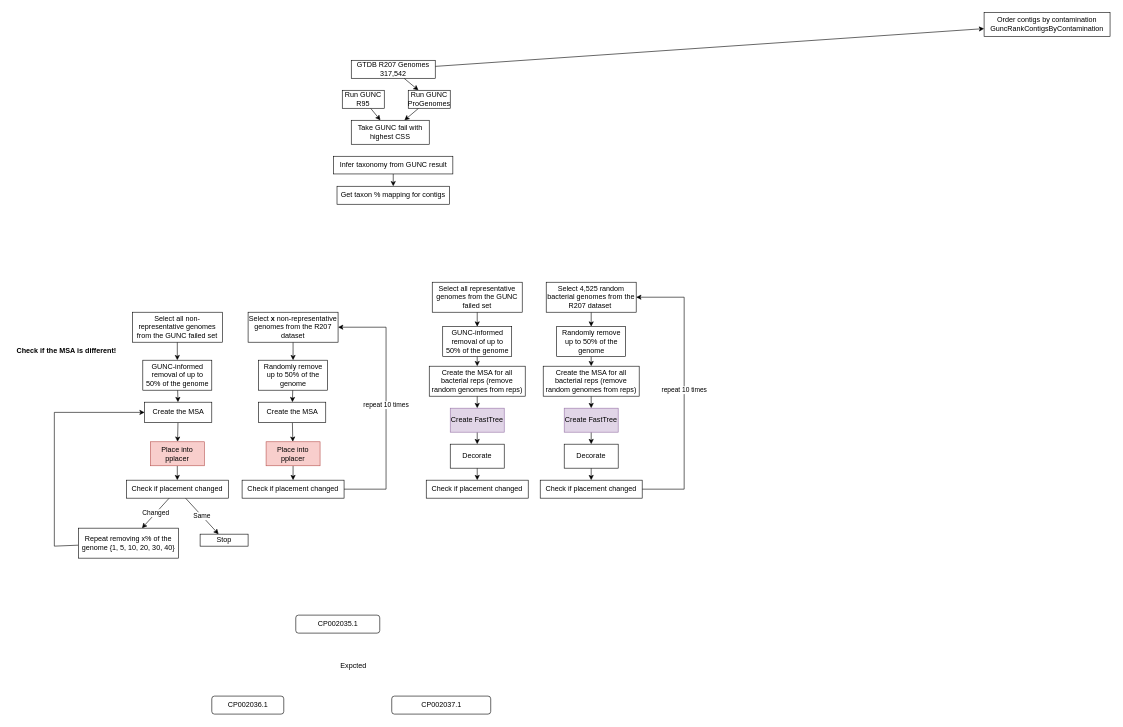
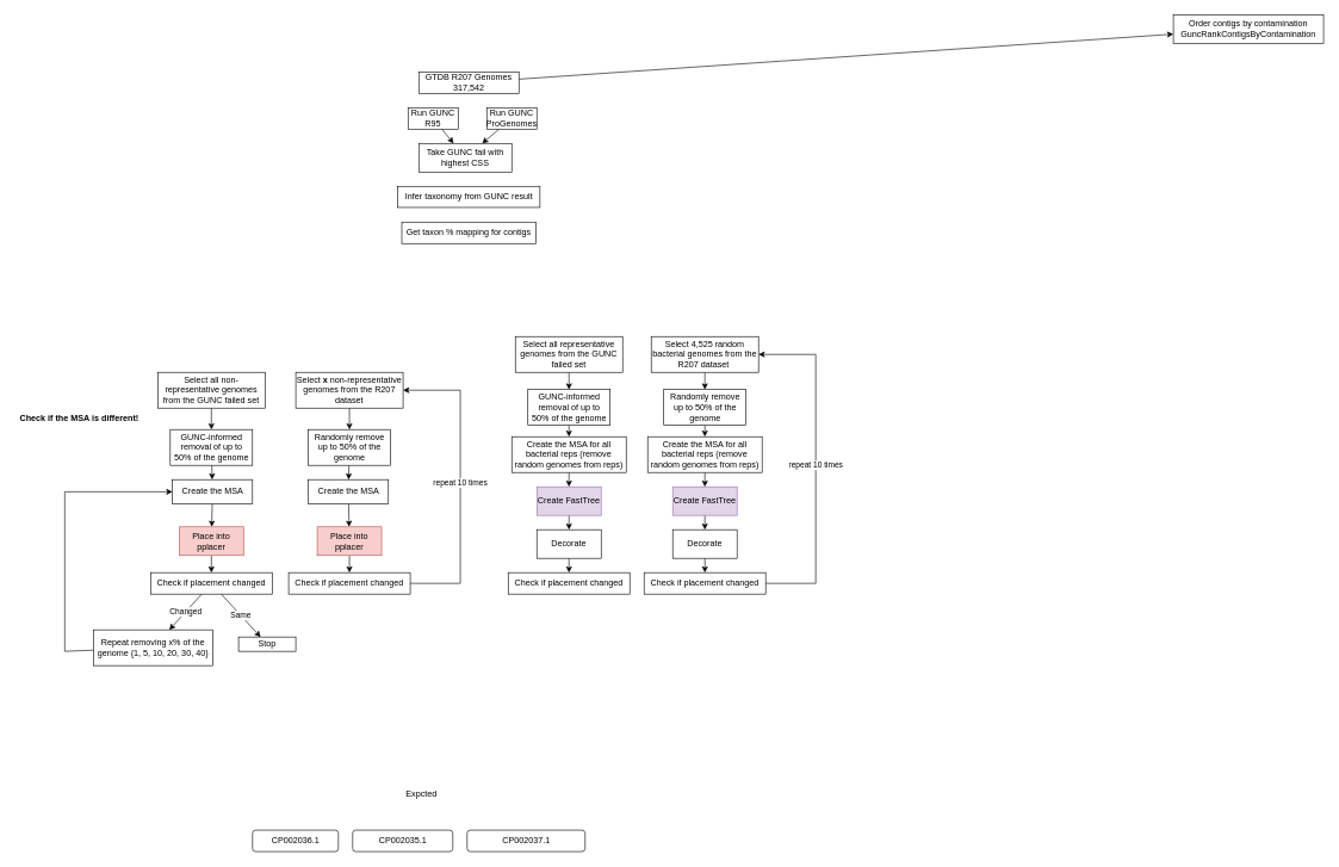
  <mxCell id="0" />
  <mxCell id="1" parent="0" />
  <mxCell id="2" value="Order contigs by contamination&lt;br&gt;GuncRankContigsByContamination" style="rounded=0;whiteSpace=wrap;html=1;" parent="1" vertex="1"><mxGeometry x="1640" y="20" width="210" height="40" as="geometry" /></mxCell>
  <mxCell id="3" style="edgeStyle=none;rounded=0;orthogonalLoop=1;jettySize=auto;html=1;" parent="1" source="4" target="6" edge="1"><mxGeometry relative="1" as="geometry" /></mxCell>
  <mxCell id="4" value="Select 4,525 random bacterial genomes from the R207 dataset&amp;nbsp;" style="whiteSpace=wrap;html=1;" parent="1" vertex="1"><mxGeometry x="910" y="470" width="150" height="50" as="geometry" /></mxCell>
  <mxCell id="5" style="edgeStyle=none;rounded=0;orthogonalLoop=1;jettySize=auto;html=1;" parent="1" source="6" target="8" edge="1"><mxGeometry relative="1" as="geometry" /></mxCell>
  <mxCell id="6" value="Randomly remove up to 50% of the genome" style="whiteSpace=wrap;html=1;" parent="1" vertex="1"><mxGeometry x="927.5" y="544" width="115" height="50" as="geometry" /></mxCell>
  <mxCell id="7" style="edgeStyle=none;rounded=0;orthogonalLoop=1;jettySize=auto;html=1;" parent="1" source="8" target="10" edge="1"><mxGeometry relative="1" as="geometry" /></mxCell>
  <mxCell id="8" value="Create the MSA for all bacterial reps (remove random genomes from reps)" style="whiteSpace=wrap;html=1;" parent="1" vertex="1"><mxGeometry x="905" y="610" width="160" height="50" as="geometry" /></mxCell>
  <mxCell id="9" style="edgeStyle=none;rounded=0;orthogonalLoop=1;jettySize=auto;html=1;" parent="1" source="10" target="12" edge="1"><mxGeometry relative="1" as="geometry" /></mxCell>
  <mxCell id="10" value="Create FastTree" style="whiteSpace=wrap;html=1;fillColor=#e1d5e7;strokeColor=#9673a6;" parent="1" vertex="1"><mxGeometry x="940" y="680" width="90" height="40" as="geometry" /></mxCell>
  <mxCell id="11" style="edgeStyle=none;rounded=0;orthogonalLoop=1;jettySize=auto;html=1;" parent="1" source="12" target="14" edge="1"><mxGeometry relative="1" as="geometry" /></mxCell>
  <mxCell id="12" value="Decorate" style="whiteSpace=wrap;html=1;" parent="1" vertex="1"><mxGeometry x="940" y="740" width="90" height="40" as="geometry" /></mxCell>
  <mxCell id="13" value="repeat 10 times" style="edgeStyle=none;rounded=0;orthogonalLoop=1;jettySize=auto;html=1;" parent="1" source="14" target="4" edge="1"><mxGeometry relative="1" as="geometry"><Array as="points"><mxPoint x="1140" y="815" /><mxPoint x="1140" y="495" /></Array></mxGeometry></mxCell>
  <mxCell id="14" value="Check if placement changed" style="whiteSpace=wrap;html=1;" parent="1" vertex="1"><mxGeometry x="900" y="800" width="170" height="30" as="geometry" /></mxCell>
  <mxCell id="15" style="edgeStyle=none;rounded=0;orthogonalLoop=1;jettySize=auto;html=1;" parent="1" source="16" target="18" edge="1"><mxGeometry relative="1" as="geometry" /></mxCell>
  <mxCell id="16" value="GUNC-informed removal of up to 50% of the genome" style="whiteSpace=wrap;html=1;" parent="1" vertex="1"><mxGeometry x="737.5" y="544" width="115" height="50" as="geometry" /></mxCell>
  <mxCell id="17" style="edgeStyle=none;rounded=0;orthogonalLoop=1;jettySize=auto;html=1;" parent="1" source="18" target="20" edge="1"><mxGeometry relative="1" as="geometry" /></mxCell>
  <mxCell id="18" value="Create the MSA for all bacterial reps (remove random genomes from reps)" style="whiteSpace=wrap;html=1;" parent="1" vertex="1"><mxGeometry x="715" y="610" width="160" height="50" as="geometry" /></mxCell>
  <mxCell id="19" style="edgeStyle=none;rounded=0;orthogonalLoop=1;jettySize=auto;html=1;" parent="1" source="20" target="22" edge="1"><mxGeometry relative="1" as="geometry" /></mxCell>
  <mxCell id="20" value="Create FastTree" style="whiteSpace=wrap;html=1;fillColor=#e1d5e7;strokeColor=#9673a6;" parent="1" vertex="1"><mxGeometry x="750" y="680" width="90" height="40" as="geometry" /></mxCell>
  <mxCell id="21" style="edgeStyle=none;rounded=0;orthogonalLoop=1;jettySize=auto;html=1;" parent="1" source="22" target="23" edge="1"><mxGeometry relative="1" as="geometry" /></mxCell>
  <mxCell id="22" value="Decorate" style="whiteSpace=wrap;html=1;" parent="1" vertex="1"><mxGeometry x="750" y="740" width="90" height="40" as="geometry" /></mxCell>
  <mxCell id="23" value="Check if placement changed" style="whiteSpace=wrap;html=1;" parent="1" vertex="1"><mxGeometry x="710" y="800" width="170" height="30" as="geometry" /></mxCell>
  <mxCell id="24" style="edgeStyle=none;rounded=0;orthogonalLoop=1;jettySize=auto;html=1;" parent="1" source="25" target="29" edge="1"><mxGeometry relative="1" as="geometry" /></mxCell>
  <mxCell id="25" value="Select &lt;b&gt;x&lt;/b&gt;&amp;nbsp;non-representative genomes from the R207 dataset" style="whiteSpace=wrap;html=1;" parent="1" vertex="1"><mxGeometry x="413" y="520" width="150" height="50" as="geometry" /></mxCell>
  <mxCell id="26" style="edgeStyle=none;rounded=0;orthogonalLoop=1;jettySize=auto;html=1;" parent="1" source="27" target="42" edge="1"><mxGeometry relative="1" as="geometry"><mxPoint x="295" y="666" as="targetPoint" /></mxGeometry></mxCell>
  <mxCell id="27" value="GUNC-informed removal of up to 50% of the genome" style="whiteSpace=wrap;html=1;" parent="1" vertex="1"><mxGeometry x="237.5" y="600" width="115" height="50" as="geometry" /></mxCell>
  <mxCell id="28" style="edgeStyle=none;rounded=0;orthogonalLoop=1;jettySize=auto;html=1;" parent="1" source="29" target="31" edge="1"><mxGeometry relative="1" as="geometry" /></mxCell>
  <mxCell id="29" value="Randomly remove up to 50% of the genome" style="whiteSpace=wrap;html=1;" parent="1" vertex="1"><mxGeometry x="430.5" y="600" width="115" height="50" as="geometry" /></mxCell>
  <mxCell id="30" style="edgeStyle=none;rounded=0;orthogonalLoop=1;jettySize=auto;html=1;" parent="1" source="31" target="33" edge="1"><mxGeometry relative="1" as="geometry" /></mxCell>
  <mxCell id="31" value="Create the MSA" style="whiteSpace=wrap;html=1;" parent="1" vertex="1"><mxGeometry x="430.5" y="670" width="112" height="34" as="geometry" /></mxCell>
  <mxCell id="32" style="edgeStyle=none;rounded=0;orthogonalLoop=1;jettySize=auto;html=1;" parent="1" source="33" target="35" edge="1"><mxGeometry relative="1" as="geometry"><mxPoint x="488" y="796" as="targetPoint" /></mxGeometry></mxCell>
  <mxCell id="33" value="Place into pplacer" style="whiteSpace=wrap;html=1;fillColor=#f8cecc;strokeColor=#b85450;" parent="1" vertex="1"><mxGeometry x="443" y="736" width="90" height="40" as="geometry" /></mxCell>
  <mxCell id="34" value="repeat 10 times" style="edgeStyle=none;rounded=0;orthogonalLoop=1;jettySize=auto;html=1;" parent="1" source="35" target="25" edge="1"><mxGeometry relative="1" as="geometry"><Array as="points"><mxPoint x="643" y="815" /><mxPoint x="643" y="545" /></Array></mxGeometry></mxCell>
  <mxCell id="35" value="Check if placement changed" style="whiteSpace=wrap;html=1;" parent="1" vertex="1"><mxGeometry x="403" y="800" width="170" height="30" as="geometry" /></mxCell>
  <mxCell id="36" style="edgeStyle=none;rounded=0;orthogonalLoop=1;jettySize=auto;html=1;" parent="1" source="42" target="38" edge="1"><mxGeometry relative="1" as="geometry"><mxPoint x="295" y="716" as="sourcePoint" /></mxGeometry></mxCell>
  <mxCell id="37" style="edgeStyle=none;rounded=0;orthogonalLoop=1;jettySize=auto;html=1;" parent="1" source="38" target="41" edge="1"><mxGeometry relative="1" as="geometry"><mxPoint x="295" y="796" as="targetPoint" /></mxGeometry></mxCell>
  <mxCell id="38" value="Place into pplacer" style="whiteSpace=wrap;html=1;fillColor=#f8cecc;strokeColor=#b85450;" parent="1" vertex="1"><mxGeometry x="250" y="736" width="90" height="40" as="geometry" /></mxCell>
  <mxCell id="39" value="Same" style="edgeStyle=none;rounded=0;orthogonalLoop=1;jettySize=auto;html=1;" parent="1" source="41" target="58" edge="1"><mxGeometry relative="1" as="geometry" /></mxCell>
  <mxCell id="40" value="Changed" style="edgeStyle=none;rounded=0;orthogonalLoop=1;jettySize=auto;html=1;" parent="1" source="41" target="60" edge="1"><mxGeometry relative="1" as="geometry" /></mxCell>
  <mxCell id="41" value="Check if placement changed" style="whiteSpace=wrap;html=1;" parent="1" vertex="1"><mxGeometry x="210" y="800" width="170" height="30" as="geometry" /></mxCell>
  <mxCell id="42" value="Create the MSA" style="whiteSpace=wrap;html=1;" parent="1" vertex="1"><mxGeometry x="240.5" y="670" width="112" height="34" as="geometry" /></mxCell>
- <mxCell id="43" style="edgeStyle=none;rounded=0;orthogonalLoop=1;jettySize=auto;html=1;" parent="1" source="45" target="49" edge="1"><mxGeometry relative="1" as="geometry" /></mxCell>
  <mxCell id="44" style="edgeStyle=none;rounded=0;orthogonalLoop=1;jettySize=auto;html=1;" parent="1" source="45" target="2" edge="1"><mxGeometry relative="1" as="geometry" /></mxCell>
  <mxCell id="45" value="GTDB R207 Genomes&lt;br&gt;317,542" style="rounded=0;whiteSpace=wrap;html=1;" parent="1" vertex="1"><mxGeometry x="585" y="100" width="140" height="30" as="geometry" /></mxCell>
  <mxCell id="46" style="edgeStyle=none;rounded=0;orthogonalLoop=1;jettySize=auto;html=1;" parent="1" source="47" target="50" edge="1"><mxGeometry relative="1" as="geometry" /></mxCell>
  <mxCell id="47" value="Run GUNC R95" style="rounded=0;whiteSpace=wrap;html=1;" parent="1" vertex="1"><mxGeometry x="570" y="150" width="70" height="30" as="geometry" /></mxCell>
  <mxCell id="48" style="edgeStyle=none;rounded=0;orthogonalLoop=1;jettySize=auto;html=1;" parent="1" source="49" target="50" edge="1"><mxGeometry relative="1" as="geometry" /></mxCell>
  <mxCell id="49" value="Run GUNC ProGenomes" style="rounded=0;whiteSpace=wrap;html=1;" parent="1" vertex="1"><mxGeometry x="680" y="150" width="70" height="30" as="geometry" /></mxCell>
  <mxCell id="50" value="Take GUNC fail with highest CSS" style="rounded=0;whiteSpace=wrap;html=1;" parent="1" vertex="1"><mxGeometry x="585" y="200" width="130" height="40" as="geometry" /></mxCell>
- <mxCell id="51" style="edgeStyle=none;rounded=0;orthogonalLoop=1;jettySize=auto;html=1;" parent="1" source="52" target="53" edge="1"><mxGeometry relative="1" as="geometry" /></mxCell>
  <mxCell id="52" value="Infer taxonomy from GUNC result" style="rounded=0;whiteSpace=wrap;html=1;" parent="1" vertex="1"><mxGeometry x="555.63" y="260" width="198.75" height="29.5" as="geometry" /></mxCell>
  <mxCell id="53" value="Get taxon % mapping for contigs" style="rounded=0;whiteSpace=wrap;html=1;" parent="1" vertex="1"><mxGeometry x="561.25" y="310" width="187.5" height="30" as="geometry" /></mxCell>
  <mxCell id="54" style="edgeStyle=none;rounded=0;orthogonalLoop=1;jettySize=auto;html=1;" parent="1" source="55" target="27" edge="1"><mxGeometry relative="1" as="geometry" /></mxCell>
  <mxCell id="55" value="Select all non-representative genomes from the GUNC failed set" style="whiteSpace=wrap;html=1;" parent="1" vertex="1"><mxGeometry x="220" y="520" width="150" height="50" as="geometry" /></mxCell>
  <mxCell id="56" style="edgeStyle=none;rounded=0;orthogonalLoop=1;jettySize=auto;html=1;" parent="1" source="57" target="16" edge="1"><mxGeometry relative="1" as="geometry" /></mxCell>
  <mxCell id="57" value="Select all representative genomes from the GUNC failed set" style="whiteSpace=wrap;html=1;" parent="1" vertex="1"><mxGeometry x="720" y="470" width="150" height="50" as="geometry" /></mxCell>
  <mxCell id="58" value="Stop" style="whiteSpace=wrap;html=1;" parent="1" vertex="1"><mxGeometry x="333" y="890" width="80" height="20" as="geometry" /></mxCell>
  <mxCell id="59" style="edgeStyle=none;rounded=0;orthogonalLoop=1;jettySize=auto;html=1;" parent="1" source="60" target="42" edge="1"><mxGeometry relative="1" as="geometry"><Array as="points"><mxPoint x="90" y="910" /><mxPoint x="90" y="687" /></Array></mxGeometry></mxCell>
  <mxCell id="60" value="Repeat removing x% of the genome {1, 5, 10, 20, 30, 40}" style="whiteSpace=wrap;html=1;" parent="1" vertex="1"><mxGeometry x="130" y="880" width="167" height="50" as="geometry" /></mxCell>
  <mxCell id="61" value="Check if the MSA is different!" style="text;html=1;align=center;verticalAlign=middle;resizable=0;points=[];autosize=1;strokeColor=none;fillColor=none;fontStyle=1" parent="1" vertex="1"><mxGeometry x="20" y="574" width="180" height="20" as="geometry" /></mxCell>
  <mxCell id="62" value="CP002036.1" style="rounded=1;whiteSpace=wrap;html=1;" parent="1" vertex="1"><mxGeometry x="352.5" y="1160" width="120" height="30" as="geometry" /></mxCell>
- <mxCell id="63" value="CP002035.1" style="rounded=1;whiteSpace=wrap;html=1;" parent="1" vertex="1"><mxGeometry x="492.5" y="1025" width="140" height="30" as="geometry" /></mxCell>
+ <mxCell id="63" value="CP002035.1" style="rounded=1;whiteSpace=wrap;html=1;" parent="1" vertex="1"><mxGeometry x="492.5" y="1160" width="140" height="30" as="geometry" /></mxCell>
  <mxCell id="64" value="CP002037.1" style="rounded=1;whiteSpace=wrap;html=1;" parent="1" vertex="1"><mxGeometry x="652.5" y="1160" width="165" height="30" as="geometry" /></mxCell>
  <mxCell id="65" value="Expcted&amp;nbsp;" style="text;html=1;align=center;verticalAlign=middle;resizable=0;points=[];autosize=1;strokeColor=none;fillColor=none;" parent="1" vertex="1"><mxGeometry x="560" y="1100" width="60" height="20" as="geometry" /></mxCell>
